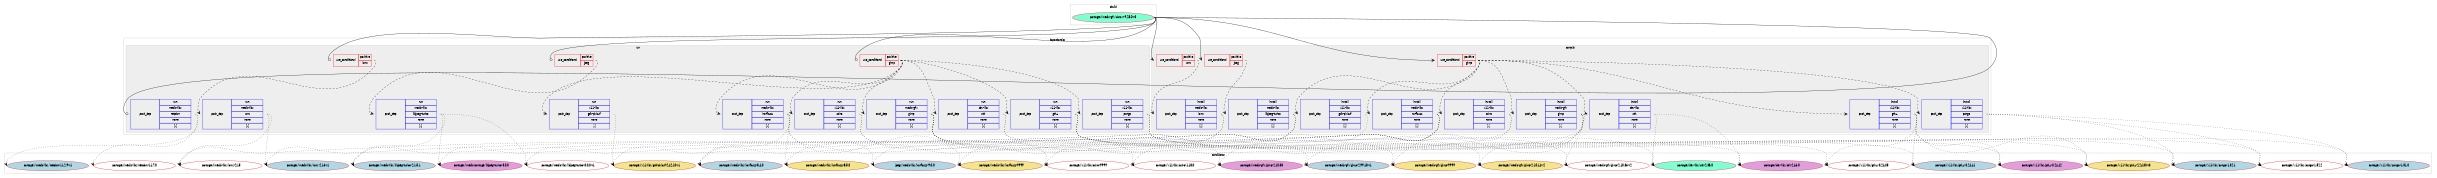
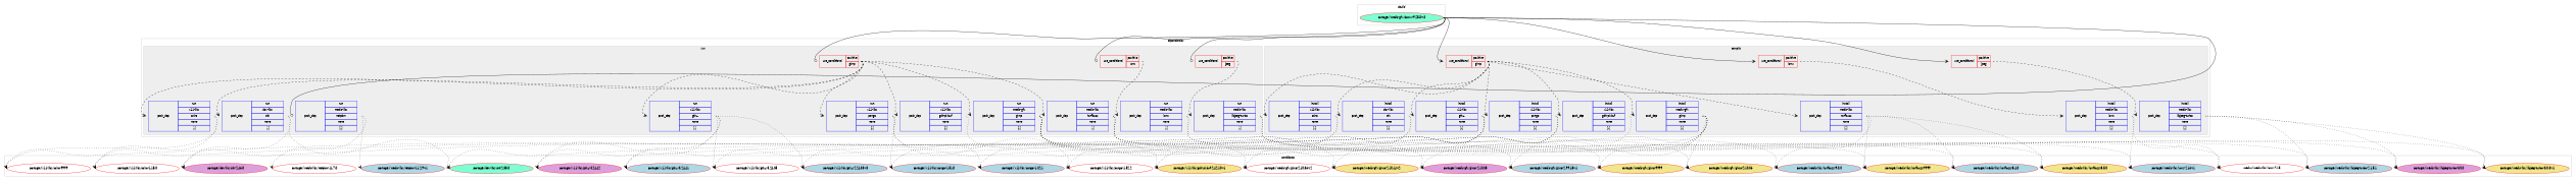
  digraph {
    compound=true
    concentrate=true
    fontname=Lato
    fontsize=10
    newrank=true
    rankdir=TB
    ranksep=1.5
    node [color=red fontname=Lato fontsize=10 style=filled]
    edge [arrowhead=vee fontname=Lato headport=w style=dotted tailport=e weight=100]
    n1 [fillcolor=aquamarine label="portage://media-gfx/dcraw-9.28.0-r3" width=4]
    n2 [color=blue label=<<TABLE BORDER="0" CELLBORDER="1" CELLSPACING="0" CELLPADDING="4" WIDTH="220"><TR><TD ROWSPAN="6" CELLPADDING="30">pack_dep</TD></TR><TR><TD WIDTH="110">install</TD></TR><TR><TD>dev-libs</TD></TR><TR><TD>atk</TD></TR><TR><TD>none</TD></TR><TR><TD>[,,]</TD></TR></TABLE>> shape=none style=""]
    n3 [color=blue label=<<TABLE BORDER="0" CELLBORDER="1" CELLSPACING="0" CELLPADDING="4" WIDTH="220"><TR><TD ROWSPAN="6" CELLPADDING="30">pack_dep</TD></TR><TR><TD WIDTH="110">install</TD></TR><TR><TD>media-gfx</TD></TR><TR><TD>gimp</TD></TR><TR><TD>none</TD></TR><TR><TD>[,,]</TD></TR></TABLE>> shape=none style=""]
    n4 [color=blue label=<<TABLE BORDER="0" CELLBORDER="1" CELLSPACING="0" CELLPADDING="4" WIDTH="220"><TR><TD ROWSPAN="6" CELLPADDING="30">pack_dep</TD></TR><TR><TD WIDTH="110">install</TD></TR><TR><TD>media-libs</TD></TR><TR><TD>harfbuzz</TD></TR><TR><TD>none</TD></TR><TR><TD>[,,]</TD></TR></TABLE>> shape=none style=""]
    n5 [color=blue label=<<TABLE BORDER="0" CELLBORDER="1" CELLSPACING="0" CELLPADDING="4" WIDTH="220"><TR><TD ROWSPAN="6" CELLPADDING="30">pack_dep</TD></TR><TR><TD WIDTH="110">install</TD></TR><TR><TD>x11-libs</TD></TR><TR><TD>cairo</TD></TR><TR><TD>none</TD></TR><TR><TD>[,,]</TD></TR></TABLE>> shape=none style=""]
    n6 [color=blue label=<<TABLE BORDER="0" CELLBORDER="1" CELLSPACING="0" CELLPADDING="4" WIDTH="220"><TR><TD ROWSPAN="6" CELLPADDING="30">pack_dep</TD></TR><TR><TD WIDTH="110">install</TD></TR><TR><TD>x11-libs</TD></TR><TR><TD>gdk-pixbuf</TD></TR><TR><TD>none</TD></TR><TR><TD>[,,]</TD></TR></TABLE>> shape=none style=""]
    n7 [color=blue label=<<TABLE BORDER="0" CELLBORDER="1" CELLSPACING="0" CELLPADDING="4" WIDTH="220"><TR><TD ROWSPAN="6" CELLPADDING="30">pack_dep</TD></TR><TR><TD WIDTH="110">install</TD></TR><TR><TD>x11-libs</TD></TR><TR><TD>gtk+</TD></TR><TR><TD>none</TD></TR><TR><TD>[,,]</TD></TR></TABLE>> shape=none style=""]
    n8 [color=blue label=<<TABLE BORDER="0" CELLBORDER="1" CELLSPACING="0" CELLPADDING="4" WIDTH="220"><TR><TD ROWSPAN="6" CELLPADDING="30">pack_dep</TD></TR><TR><TD WIDTH="110">install</TD></TR><TR><TD>x11-libs</TD></TR><TR><TD>pango</TD></TR><TR><TD>none</TD></TR><TR><TD>[,,]</TD></TR></TABLE>> shape=none style=""]
    n9 [label=<<TABLE BORDER="0" CELLBORDER="1" CELLSPACING="0" CELLPADDING="4"><TR><TD ROWSPAN="3" CELLPADDING="10">use_conditional</TD></TR><TR><TD>positive</TD></TR><TR><TD>gimp</TD></TR></TABLE>> shape=none style=""]
    n10 [color=blue label=<<TABLE BORDER="0" CELLBORDER="1" CELLSPACING="0" CELLPADDING="4" WIDTH="220"><TR><TD ROWSPAN="6" CELLPADDING="30">pack_dep</TD></TR><TR><TD WIDTH="110">install</TD></TR><TR><TD>media-libs</TD></TR><TR><TD>libjpeg-turbo</TD></TR><TR><TD>none</TD></TR><TR><TD>[,,]</TD></TR></TABLE>> shape=none style=""]
    n11 [label=<<TABLE BORDER="0" CELLBORDER="1" CELLSPACING="0" CELLPADDING="4"><TR><TD ROWSPAN="3" CELLPADDING="10">use_conditional</TD></TR><TR><TD>positive</TD></TR><TR><TD>jpeg</TD></TR></TABLE>> shape=none style=""]
    n12 [color=blue label=<<TABLE BORDER="0" CELLBORDER="1" CELLSPACING="0" CELLPADDING="4" WIDTH="220"><TR><TD ROWSPAN="6" CELLPADDING="30">pack_dep</TD></TR><TR><TD WIDTH="110">install</TD></TR><TR><TD>media-libs</TD></TR><TR><TD>lcms</TD></TR><TR><TD>none</TD></TR><TR><TD>[,,]</TD></TR></TABLE>> shape=none style=""]
    n13 [label=<<TABLE BORDER="0" CELLBORDER="1" CELLSPACING="0" CELLPADDING="4"><TR><TD ROWSPAN="3" CELLPADDING="10">use_conditional</TD></TR><TR><TD>positive</TD></TR><TR><TD>lcms</TD></TR></TABLE>> shape=none style=""]
    n14 [color=blue label=<<TABLE BORDER="0" CELLBORDER="1" CELLSPACING="0" CELLPADDING="4" WIDTH="220"><TR><TD ROWSPAN="6" CELLPADDING="30">pack_dep</TD></TR><TR><TD WIDTH="110">run</TD></TR><TR><TD>dev-libs</TD></TR><TR><TD>atk</TD></TR><TR><TD>none</TD></TR><TR><TD>[,,]</TD></TR></TABLE>> shape=none style=""]
    n15 [color=blue label=<<TABLE BORDER="0" CELLBORDER="1" CELLSPACING="0" CELLPADDING="4" WIDTH="220"><TR><TD ROWSPAN="6" CELLPADDING="30">pack_dep</TD></TR><TR><TD WIDTH="110">run</TD></TR><TR><TD>media-gfx</TD></TR><TR><TD>gimp</TD></TR><TR><TD>none</TD></TR><TR><TD>[,,]</TD></TR></TABLE>> shape=none style=""]
    n16 [color=blue label=<<TABLE BORDER="0" CELLBORDER="1" CELLSPACING="0" CELLPADDING="4" WIDTH="220"><TR><TD ROWSPAN="6" CELLPADDING="30">pack_dep</TD></TR><TR><TD WIDTH="110">run</TD></TR><TR><TD>media-libs</TD></TR><TR><TD>harfbuzz</TD></TR><TR><TD>none</TD></TR><TR><TD>[,,]</TD></TR></TABLE>> shape=none style=""]
    n17 [color=blue label=<<TABLE BORDER="0" CELLBORDER="1" CELLSPACING="0" CELLPADDING="4" WIDTH="220"><TR><TD ROWSPAN="6" CELLPADDING="30">pack_dep</TD></TR><TR><TD WIDTH="110">run</TD></TR><TR><TD>x11-libs</TD></TR><TR><TD>gtk+</TD></TR><TR><TD>none</TD></TR><TR><TD>[,,]</TD></TR></TABLE>> shape=none style=""]
    n18 [color=blue label=<<TABLE BORDER="0" CELLBORDER="1" CELLSPACING="0" CELLPADDING="4" WIDTH="220"><TR><TD ROWSPAN="6" CELLPADDING="30">pack_dep</TD></TR><TR><TD WIDTH="110">run</TD></TR><TR><TD>x11-libs</TD></TR><TR><TD>cairo</TD></TR><TR><TD>none</TD></TR><TR><TD>[,,]</TD></TR></TABLE>> shape=none style=""]
    n19 [color=blue label=<<TABLE BORDER="0" CELLBORDER="1" CELLSPACING="0" CELLPADDING="4" WIDTH="220"><TR><TD ROWSPAN="6" CELLPADDING="30">pack_dep</TD></TR><TR><TD WIDTH="110">run</TD></TR><TR><TD>x11-libs</TD></TR><TR><TD>gdk-pixbuf</TD></TR><TR><TD>none</TD></TR><TR><TD>[,,]</TD></TR></TABLE>> shape=none style=""]
    n20 [color=blue label=<<TABLE BORDER="0" CELLBORDER="1" CELLSPACING="0" CELLPADDING="4" WIDTH="220"><TR><TD ROWSPAN="6" CELLPADDING="30">pack_dep</TD></TR><TR><TD WIDTH="110">run</TD></TR><TR><TD>x11-libs</TD></TR><TR><TD>pango</TD></TR><TR><TD>none</TD></TR><TR><TD>[,,]</TD></TR></TABLE>> shape=none style=""]
    n21 [label=<<TABLE BORDER="0" CELLBORDER="1" CELLSPACING="0" CELLPADDING="4"><TR><TD ROWSPAN="3" CELLPADDING="10">use_conditional</TD></TR><TR><TD>positive</TD></TR><TR><TD>gimp</TD></TR></TABLE>> shape=none style=""]
    n22 [color=blue label=<<TABLE BORDER="0" CELLBORDER="1" CELLSPACING="0" CELLPADDING="4" WIDTH="220"><TR><TD ROWSPAN="6" CELLPADDING="30">pack_dep</TD></TR><TR><TD WIDTH="110">run</TD></TR><TR><TD>media-libs</TD></TR><TR><TD>libjpeg-turbo</TD></TR><TR><TD>none</TD></TR><TR><TD>[,,]</TD></TR></TABLE>> shape=none style=""]
    n23 [label=<<TABLE BORDER="0" CELLBORDER="1" CELLSPACING="0" CELLPADDING="4"><TR><TD ROWSPAN="3" CELLPADDING="10">use_conditional</TD></TR><TR><TD>positive</TD></TR><TR><TD>jpeg</TD></TR></TABLE>> shape=none style=""]
    n24 [color=blue label=<<TABLE BORDER="0" CELLBORDER="1" CELLSPACING="0" CELLPADDING="4" WIDTH="220"><TR><TD ROWSPAN="6" CELLPADDING="30">pack_dep</TD></TR><TR><TD WIDTH="110">run</TD></TR><TR><TD>media-libs</TD></TR><TR><TD>lcms</TD></TR><TR><TD>none</TD></TR><TR><TD>[,,]</TD></TR></TABLE>> shape=none style=""]
    n25 [label=<<TABLE BORDER="0" CELLBORDER="1" CELLSPACING="0" CELLPADDING="4"><TR><TD ROWSPAN="3" CELLPADDING="10">use_conditional</TD></TR><TR><TD>positive</TD></TR><TR><TD>lcms</TD></TR></TABLE>> shape=none style=""]
    n26 [color=blue label=<<TABLE BORDER="0" CELLBORDER="1" CELLSPACING="0" CELLPADDING="4" WIDTH="220"><TR><TD ROWSPAN="6" CELLPADDING="30">pack_dep</TD></TR><TR><TD WIDTH="110">run</TD></TR><TR><TD>media-libs</TD></TR><TR><TD>netpbm</TD></TR><TR><TD>none</TD></TR><TR><TD>[,,]</TD></TR></TABLE>> shape=none style=""]
    n27 [fillcolor=khaki label="portage://media-gfx/gimp-9999" width=4]
    n28 [fillcolor=lightblue label="portage://media-gfx/gimp-2.99.18-r1" width=4]
    n29 [fillcolor=plum label="portage://media-gfx/gimp-2.10.38" width=4]
    n30 [fillcolor=white label="portage://media-gfx/gimp-2.10.36-r2" width=4]
+   n31 [fillcolor=khaki label="portage://media-gfx/gimp-2.10.36" width=4]
    n32 [fillcolor=khaki label="portage://media-gfx/gimp-2.10.14-r2" width=4]
    n33 [fillcolor=plum label="portage://dev-libs/atk-2.46.0" width=4]
    n34 [fillcolor=aquamarine label="portage://dev-libs/atk-2.38.0" width=4]
    n35 [fillcolor=khaki label="portage://media-libs/harfbuzz-9999" width=4]
-   n36 [fillcolor=lightblue label="jpeg://media-libs/harfbuzz-9.0.0" width=4]
+   n36 [fillcolor=lightblue label="portage://media-libs/harfbuzz-9.0.0" width=4]
    n37 [fillcolor=khaki label="portage://media-libs/harfbuzz-8.5.0" width=4]
    n38 [fillcolor=lightblue label="portage://media-libs/harfbuzz-8.4.0" width=4]
    n39 [fillcolor=white label="portage://x11-libs/cairo-9999" width=4]
    n40 [fillcolor=white label="portage://x11-libs/cairo-1.18.0" width=4]
    n41 [fillcolor=khaki label="portage://x11-libs/gdk-pixbuf-2.42.10-r1" width=4]
    n42 [fillcolor=plum label="portage://x11-libs/gtk+-3.24.42" width=4]
    n43 [fillcolor=lightblue label="portage://x11-libs/gtk+-3.24.41" width=4]
    n44 [fillcolor=white label="portage://x11-libs/gtk+-3.24.35" width=4]
-   n45 [fillcolor=khaki label="portage://x11-libs/gtk+-2.24.33-r3" width=4]
+   n45 [fillcolor=lightblue label="portage://x11-libs/gtk+-2.24.33-r3" width=4]
    n46 [fillcolor=white label="portage://x11-libs/pango-1.52.2" width=4]
    n47 [fillcolor=lightblue label="portage://x11-libs/pango-1.32.1" width=4]
    n48 [fillcolor=lightblue label="portage://x11-libs/pango-1.51.0" width=4]
-   n49 [fillcolor=white label="portage://media-libs/libjpeg-turbo-3.0.3-r1" width=4]
-   n50 [fillcolor=plum label="portage://media-portage/libjpeg-turbo-3.0.0" width=4]
+   n49 [fillcolor=khaki label="portage://media-libs/libjpeg-turbo-3.0.3-r1" width=4]
+   n50 [fillcolor=plum label="portage://media-libs/libjpeg-turbo-3.0.0" width=4]
    n51 [fillcolor=lightblue label="portage://media-libs/libjpeg-turbo-2.1.5.1" width=4]
    n52 [fillcolor=lightblue label="portage://media-libs/lcms-2.16-r1" width=4]
-   n53 [fillcolor=white label="portage://media-libs/lcms-2.15" width=4]
+   n53 [fillcolor=white label="media://media-libs/lcms-2.15" width=4]
    n54 [fillcolor=white label="portage://media-libs/netpbm-11.7.0" width=4]
    n55 [fillcolor=lightblue label="portage://media-libs/netpbm-11.2.9-r1" width=4]
    subgraph cluster_1 {
      color=gray
      label=<<i>ebuild</i>>
      n1
    }
    subgraph cluster_2 {
      color=gray
      label=<<i>dependencies</i>>
      subgraph cluster_3 {
        color=gray
        fillcolor="#eeeeee"
        label=<<i>compile</i>>
        style=filled
        subgraph sub_4 {
          color=gray
          fillcolor="#eeeeee"
          label=<<i>compile</i>>
          style=filled
          n9
          subgraph sub_5 {
            color=gray
            fillcolor="#eeeeee"
            label=<<i>compile</i>>
            style=filled
            n2
          }
          subgraph sub_6 {
            color=gray
            fillcolor="#eeeeee"
            label=<<i>compile</i>>
            style=filled
            n3
          }
          subgraph sub_7 {
            color=gray
            fillcolor="#eeeeee"
            label=<<i>compile</i>>
            style=filled
            n4
          }
          subgraph sub_8 {
            color=gray
            fillcolor="#eeeeee"
            label=<<i>compile</i>>
            style=filled
            n5
          }
          subgraph sub_9 {
            color=gray
            fillcolor="#eeeeee"
            label=<<i>compile</i>>
            style=filled
            n6
          }
          subgraph sub_10 {
            color=gray
            fillcolor="#eeeeee"
            label=<<i>compile</i>>
            style=filled
            n7
          }
          subgraph sub_11 {
            color=gray
            fillcolor="#eeeeee"
            label=<<i>compile</i>>
            style=filled
            n8
          }
        }
        subgraph sub_12 {
          color=gray
          fillcolor="#eeeeee"
          label=<<i>compile</i>>
          style=filled
          n11
          subgraph sub_13 {
            color=gray
            fillcolor="#eeeeee"
            label=<<i>compile</i>>
            style=filled
            n10
          }
        }
        subgraph sub_14 {
          color=gray
          fillcolor="#eeeeee"
          label=<<i>compile</i>>
          style=filled
          n13
          subgraph sub_15 {
            color=gray
            fillcolor="#eeeeee"
            label=<<i>compile</i>>
            style=filled
            n12
          }
        }
      }
      subgraph cluster_16 {
        color=gray
        fillcolor="#eeeeee"
        label=<<i>compile and run</i>>
        style=filled
      }
      subgraph cluster_17 {
        color=gray
        fillcolor="#eeeeee"
        label=<<i>run</i>>
        style=filled
        subgraph sub_18 {
          color=gray
          fillcolor="#eeeeee"
          label=<<i>run</i>>
          style=filled
          n21
          subgraph sub_19 {
            color=gray
            fillcolor="#eeeeee"
            label=<<i>run</i>>
            style=filled
            n14
          }
          subgraph sub_20 {
            color=gray
            fillcolor="#eeeeee"
            label=<<i>run</i>>
            style=filled
            n15
          }
          subgraph sub_21 {
            color=gray
            fillcolor="#eeeeee"
            label=<<i>run</i>>
            style=filled
            n16
          }
          subgraph sub_22 {
            color=gray
            fillcolor="#eeeeee"
            label=<<i>run</i>>
            style=filled
            n17
          }
          subgraph sub_23 {
            color=gray
            fillcolor="#eeeeee"
            label=<<i>run</i>>
            style=filled
            n18
          }
          subgraph sub_24 {
            color=gray
            fillcolor="#eeeeee"
            label=<<i>run</i>>
            style=filled
            n19
          }
          subgraph sub_25 {
            color=gray
            fillcolor="#eeeeee"
            label=<<i>run</i>>
            style=filled
            n20
          }
        }
        subgraph sub_26 {
          color=gray
          fillcolor="#eeeeee"
          label=<<i>run</i>>
          style=filled
          n23
          subgraph sub_27 {
            color=gray
            fillcolor="#eeeeee"
            label=<<i>run</i>>
            style=filled
            n22
          }
        }
        subgraph sub_28 {
          color=gray
          fillcolor="#eeeeee"
          label=<<i>run</i>>
          style=filled
          n25
          subgraph sub_29 {
            color=gray
            fillcolor="#eeeeee"
            label=<<i>run</i>>
            style=filled
            n24
          }
        }
        subgraph sub_30 {
          color=gray
          fillcolor="#eeeeee"
          label=<<i>run</i>>
          style=filled
          n26
        }
      }
    }
    subgraph cluster_31 {
      color=gray
      label=<<i>candidates</i>>
      rank=same
      subgraph sub_32 {
        color=black
        label=<<i>candidates</i>>
        nodesep=1
        rank=same
        n42
        n43
        n44
        n45
      }
      subgraph sub_33 {
        color=black
        label=<<i>candidates</i>>
        nodesep=1
        rank=same
        n27
        n28
        n29
        n30
+       n31
        n32
      }
      subgraph sub_34 {
        color=black
        label=<<i>candidates</i>>
        nodesep=1
        rank=same
        n33
        n34
      }
      subgraph sub_35 {
        color=black
        label=<<i>candidates</i>>
        nodesep=1
        rank=same
        n35
        n36
        n37
        n38
      }
      subgraph sub_36 {
        color=black
        label=<<i>candidates</i>>
        nodesep=1
        rank=same
        n39
        n40
      }
      subgraph sub_37 {
        color=black
        label=<<i>candidates</i>>
        nodesep=1
        rank=same
        n41
      }
      subgraph sub_38 {
        color=black
        label=<<i>candidates</i>>
        nodesep=1
        rank=same
        n46
        n47
        n48
      }
      subgraph sub_39 {
        color=black
        label=<<i>candidates</i>>
        nodesep=1
        rank=same
        n49
        n50
        n51
      }
      subgraph sub_40 {
        color=black
        label=<<i>candidates</i>>
        nodesep=1
        rank=same
        n52
        n53
      }
      subgraph sub_41 {
        color=black
        label=<<i>candidates</i>>
        nodesep=1
        rank=same
        n33
        n34
      }
      subgraph sub_42 {
        color=black
        label=<<i>candidates</i>>
        nodesep=1
        rank=same
        n27
        n28
        n29
        n30
+       n31
        n32
      }
      subgraph sub_43 {
        color=black
        label=<<i>candidates</i>>
        nodesep=1
        rank=same
        n35
        n36
        n37
        n38
      }
      subgraph sub_44 {
        color=black
        label=<<i>candidates</i>>
        nodesep=1
        rank=same
        n39
        n40
      }
      subgraph sub_45 {
        color=black
        label=<<i>candidates</i>>
        nodesep=1
        rank=same
        n41
      }
      subgraph sub_46 {
        color=black
        label=<<i>candidates</i>>
        nodesep=1
        rank=same
        n49
        n50
        n51
      }
      subgraph sub_47 {
        color=black
        label=<<i>candidates</i>>
        nodesep=1
        rank=same
        n42
        n43
        n44
        n45
      }
      subgraph sub_48 {
        color=black
        label=<<i>candidates</i>>
        nodesep=1
        rank=same
        n46
        n47
        n48
      }
      subgraph sub_49 {
        color=black
        label=<<i>candidates</i>>
        nodesep=1
        rank=same
        n52
        n53
      }
      subgraph sub_50 {
        color=black
        label=<<i>candidates</i>>
        nodesep=1
        rank=same
        n54
        n55
      }
    }
    n1 -> n9 [style=solid weight=20]
    n1 -> n11 [style=solid weight=20]
    n1 -> n13 [style=solid weight=20]
    n1 -> n21 [arrowhead=odot style=solid weight=20]
    n1 -> n23 [arrowhead=odot style=solid weight=20]
    n1 -> n25 [arrowhead=odot style=solid weight=20]
    n1 -> n26 [arrowhead=odot style=solid weight=20]
    n2 -> n33
    n2 -> n34
    n3 -> n27
    n3 -> n28
    n3 -> n29
    n3 -> n30
+   n3 -> n31
    n3 -> n32
    n4 -> n35
    n4 -> n36
    n4 -> n37
    n4 -> n38
    n5 -> n39
    n5 -> n40
    n6 -> n41
    n7 -> n42
    n7 -> n43
    n7 -> n44
    n7 -> n45
    n8 -> n46
    n8 -> n47
    n8 -> n48
    n9 -> n2 [style=dashed weight=20]
    n9 -> n3 [style=dashed weight=20]
    n9 -> n4 [style=dashed weight=20]
    n9 -> n5 [style=dashed weight=20]
    n9 -> n6 [style=dashed weight=20]
    n9 -> n7 [style=dashed weight=20]
    n9 -> n8 [style=dashed weight=20]
    n10 -> n49
    n10 -> n50
    n10 -> n51
    n11 -> n10 [style=dashed weight=20]
    n12 -> n52
    n12 -> n53
    n13 -> n12 [style=dashed weight=20]
    n14 -> n33
    n14 -> n34
    n15 -> n27
    n15 -> n28
    n15 -> n29
    n15 -> n30
+   n15 -> n31
    n15 -> n32
    n16 -> n35
    n16 -> n36
    n16 -> n37
    n16 -> n38
    n17 -> n42
    n17 -> n43
    n17 -> n44
    n17 -> n45
    n18 -> n39
    n18 -> n40
    n19 -> n41
    n20 -> n46
    n20 -> n47
    n20 -> n48
    n21 -> n14 [style=dashed weight=20]
    n21 -> n15 [style=dashed weight=20]
    n21 -> n16 [style=dashed weight=20]
    n21 -> n17 [style=dashed weight=20]
    n21 -> n18 [style=dashed weight=20]
    n21 -> n19 [style=dashed weight=20]
    n21 -> n20 [style=dashed weight=20]
    n22 -> n49
    n22 -> n50
    n22 -> n51
    n23 -> n22 [style=dashed weight=20]
    n24 -> n52
    n24 -> n53
    n25 -> n24 [style=dashed weight=20]
    n26 -> n54
    n26 -> n55
  }
